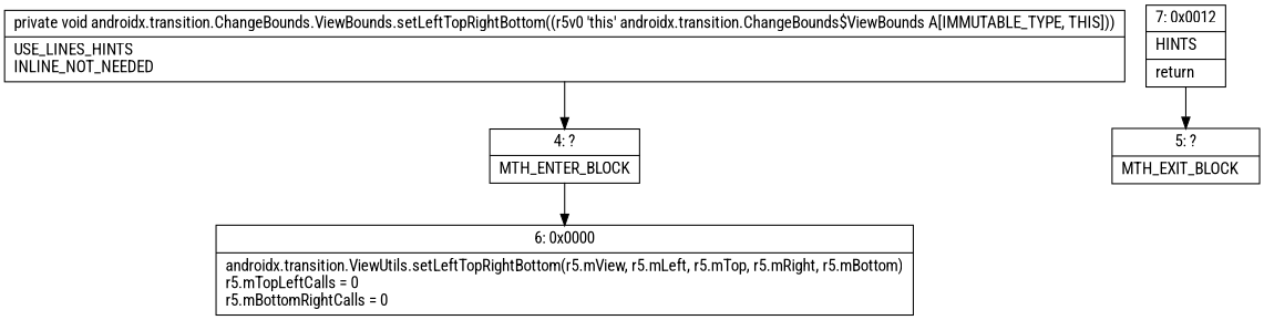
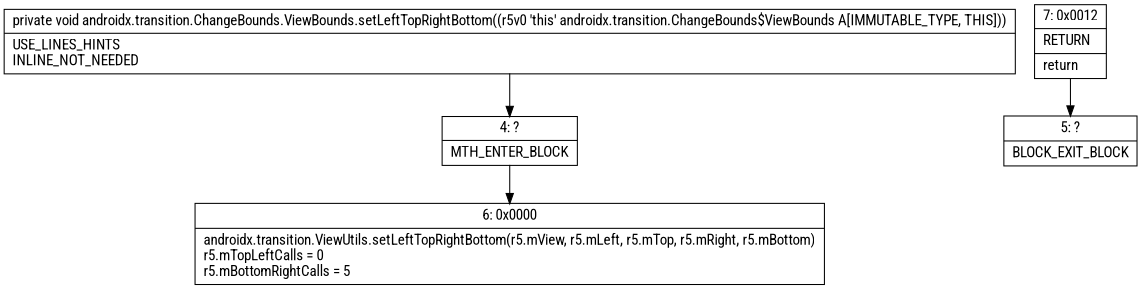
  digraph {
    fontname="Roboto Condensed"
    node [fontname="Roboto Condensed" shape=record]
    edge [fontname="Roboto Condensed"]
    n1 [label="{4\:\ ?|MTH_ENTER_BLOCK\l}"]
-   n2 [label="{6\:\ 0x0000|androidx.transition.ViewUtils.setLeftTopRightBottom(r5.mView, r5.mLeft, r5.mTop, r5.mRight, r5.mBottom)\lr5.mTopLeftCalls = 0\lr5.mBottomRightCalls = 0\l}"]
-   n3 [label="{7\:\ 0x0012|HINTS\l|return\l}"]
-   n4 [label="{5\:\ ?|MTH_EXIT_BLOCK\l}"]
+   n2 [label="{6\:\ 0x0000|androidx.transition.ViewUtils.setLeftTopRightBottom(r5.mView, r5.mLeft, r5.mTop, r5.mRight, r5.mBottom)\lr5.mTopLeftCalls = 0\lr5.mBottomRightCalls = 5\l}"]
+   n3 [label="{7\:\ 0x0012|RETURN\l|return\l}"]
+   n4 [label="{5\:\ ?|BLOCK_EXIT_BLOCK\l}"]
    n5 [label="{private void androidx.transition.ChangeBounds.ViewBounds.setLeftTopRightBottom((r5v0 'this' androidx.transition.ChangeBounds$ViewBounds A[IMMUTABLE_TYPE, THIS]))  | USE_LINES_HINTS\lINLINE_NOT_NEEDED\l}"]
    n1 -> n2
    n3 -> n4
    n5 -> n1
  }
